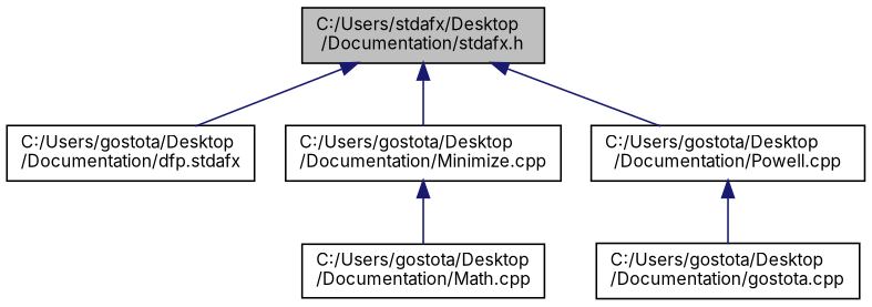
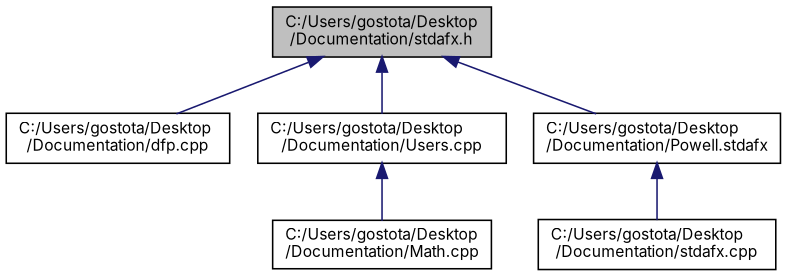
  digraph {
    fontname=Inter
    node [color=black fillcolor=white fontname=Inter fontsize=10 shape=record style=filled]
    edge [color=midnightblue dir=back fontname=Inter fontsize=10 labelfontname=Helvetica labelfontsize=10 style=solid]
-   n1 [fillcolor=grey75 fontcolor=black height=0.2 label="C:/Users/stdafx/Desktop\l/Documentation/stdafx.h" width=0.4]
-   n2 [height=0.2 label="C:/Users/gostota/Desktop\l/Documentation/dfp.stdafx" width=0.4]
-   n3 [height=0.2 label="C:/Users/gostota/Desktop\l/Documentation/Minimize.cpp" width=0.4]
-   n4 [height=0.2 label="C:/Users/gostota/Desktop\l/Documentation/Powell.cpp" width=0.4]
+   n1 [fillcolor=grey75 fontcolor=black height=0.2 label="C:/Users/gostota/Desktop\l/Documentation/stdafx.h" width=0.4]
+   n2 [height=0.2 label="C:/Users/gostota/Desktop\l/Documentation/dfp.cpp" width=0.4]
+   n3 [height=0.2 label="C:/Users/gostota/Desktop\l/Documentation/Users.cpp" width=0.4]
+   n4 [height=0.2 label="C:/Users/gostota/Desktop\l/Documentation/Powell.stdafx" width=0.4]
    n5 [height=0.2 label="C:/Users/gostota/Desktop\l/Documentation/Math.cpp" width=0.4]
-   n6 [height=0.2 label="C:/Users/gostota/Desktop\l/Documentation/gostota.cpp" width=0.4]
+   n6 [height=0.2 label="C:/Users/gostota/Desktop\l/Documentation/stdafx.cpp" width=0.4]
    n1 -> n2
    n1 -> n3
    n1 -> n4
    n3 -> n5
    n4 -> n6
  }
